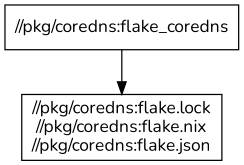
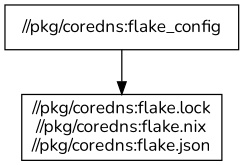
  digraph {
    fontname=Nunito
    node [shape=box fontname=Nunito]
-   "//pkg/coredns:flake_config" [label="//pkg/coredns:flake_coredns"]
+   "//pkg/coredns:flake_config"
    "//pkg/coredns:flake.lock\n//pkg/coredns:flake.nix\n//pkg/coredns:flake.json"
    "//pkg/coredns:flake_config" -> "//pkg/coredns:flake.lock\n//pkg/coredns:flake.nix\n//pkg/coredns:flake.json" [fontname=Nunito]
  }
